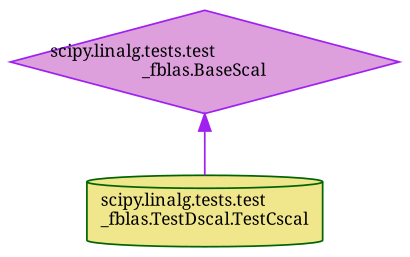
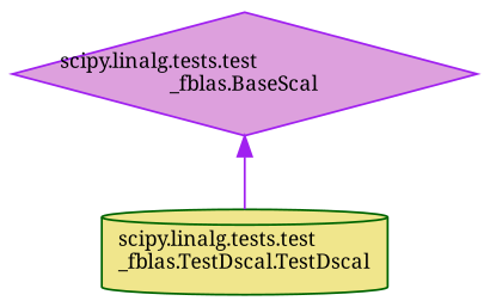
  digraph {
    fontname="Noto Serif"
    node [fontname="Noto Serif" fontsize=10 style=filled]
-   n1 [color=darkgreen fillcolor=khaki fontcolor=black height=0.2 label="scipy.linalg.tests.test\l_fblas.TestDscal.TestCscal" shape=cylinder width=0.4]
+   n1 [color=darkgreen fillcolor=khaki fontcolor=black height=0.2 label="scipy.linalg.tests.test\l_fblas.TestDscal.TestDscal" shape=cylinder width=0.4]
    n2 [color=purple fillcolor=plum height=0.2 label="scipy.linalg.tests.test\l_fblas.BaseScal" shape=diamond width=0.4]
    n2 -> n1 [color=purple dir=back fontname="Noto Serif" fontsize=10 labelfontname=Helvetica labelfontsize=10 style=solid]
  }
